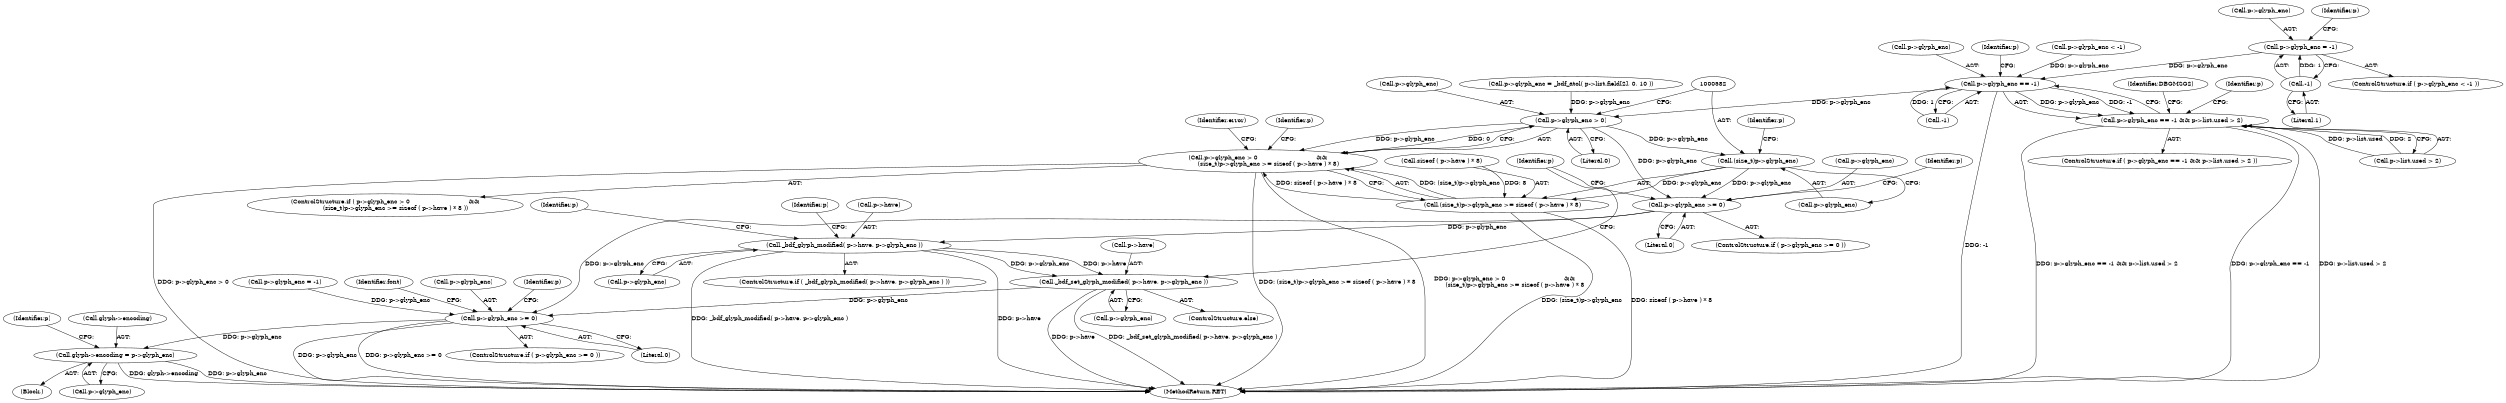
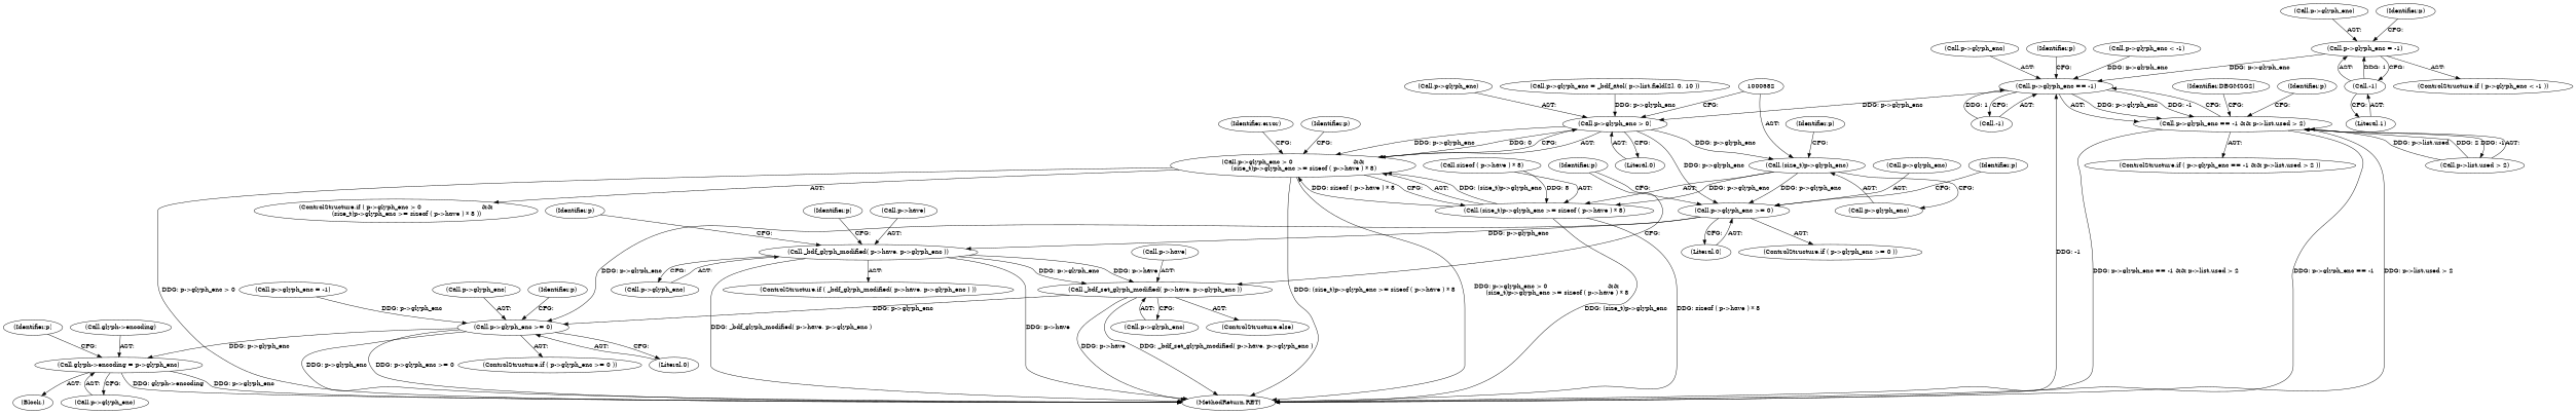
  digraph {
    n1 [label="(Call,p->glyph_enc = -1)"]
    n2 [label="(Call,-1)"]
    n3 [label="(Call,p->glyph_enc == -1)"]
    n4 [label="(ControlStructure,if ( p->glyph_enc < -1 ))"]
    n5 [label="(Literal,1)"]
    n6 [label="(Call,p->glyph_enc == -1 && p->list.used > 2)"]
    n7 [label="(Call,p->glyph_enc > 0)"]
    n8 [label="(Call,-1)"]
    n9 [label="(MethodReturn,RET)"]
    n10 [label="(ControlStructure,if ( p->glyph_enc == -1 && p->list.used > 2 ))"]
    n11 [label="(Call,p->list.used > 2)"]
    n12 [label="(Call,p->glyph_enc > 0                               &&\n           (size_t)p->glyph_enc >= sizeof ( p->have ) * 8)"]
    n13 [label="(Call,(size_t)p->glyph_enc)"]
    n14 [label="(Call,p->glyph_enc >= 0)"]
    n15 [label="(Literal,0)"]
    n16 [label="(Call,(size_t)p->glyph_enc >= sizeof ( p->have ) * 8)"]
    n17 [label="(ControlStructure,if ( p->glyph_enc > 0                               &&\n           (size_t)p->glyph_enc >= sizeof ( p->have ) * 8 ))"]
    n18 [label="(Call,p->glyph_enc)"]
    n19 [label="(Call,_bdf_glyph_modified( p->have, p->glyph_enc ))"]
    n20 [label="(Call,p->glyph_enc >= 0)"]
    n21 [label="(Literal,0)"]
    n22 [label="(ControlStructure,if ( p->glyph_enc >= 0 ))"]
    n23 [label="(Call,sizeof ( p->have ) * 8)"]
    n24 [label="(Call,_bdf_set_glyph_modified( p->have, p->glyph_enc ))"]
    n25 [label="(Call,p->glyph_enc)"]
    n26 [label="(ControlStructure,if ( _bdf_glyph_modified( p->have, p->glyph_enc ) ))"]
    n27 [label="(Call,glyph->encoding = p->glyph_enc)"]
    n28 [label="(ControlStructure,if ( p->glyph_enc >= 0 ))"]
    n29 [label="(Literal,0)"]
    n30 [label="(Call,p->glyph_enc)"]
    n31 [label="(ControlStructure,else)"]
    n32 [label="(Block,)"]
    n33 [label="(Call,p->glyph_enc)"]
    n34 [label="(Call,p->glyph_enc)"]
    n35 [label="(Identifier,DBGMSG2)"]
    n36 [label="(Call,p->glyph_enc = -1)"]
    n37 [label="(Identifier,p)"]
    n38 [label="(Identifier,p)"]
-   n39 [label="(Identifier,font)"]
    n40 [label="(Identifier,p)"]
    n41 [label="(Identifier,error)"]
    n42 [label="(Identifier,p)"]
    n43 [label="(Call,p->glyph_enc)"]
    n44 [label="(Identifier,p)"]
    n45 [label="(Call,p->glyph_enc)"]
    n46 [label="(Call,p->have)"]
    n47 [label="(Call,p->have)"]
    n48 [label="(Identifier,p)"]
    n49 [label="(Identifier,p)"]
    n50 [label="(Call,p->glyph_enc < -1)"]
    n51 [label="(Identifier,p)"]
    n52 [label="(Call,p->glyph_enc)"]
    n53 [label="(Call,p->glyph_enc)"]
    n54 [label="(Identifier,p)"]
    n55 [label="(Identifier,p)"]
    n56 [label="(Call,p->glyph_enc = _bdf_atol( p->list.field[2], 0, 10 ))"]
    n57 [label="(Identifier,p)"]
    n58 [label="(Call,glyph->encoding)"]
    1000582
    n1 -> n2 [label="CFG: "]
    n1 -> n3 [label="DDG: p->glyph_enc"]
    n1 -> n4 [label="AST: "]
    n2 -> n1 [label="AST: "]
    n2 -> n1 [label="DDG: 1"]
    n2 -> n5 [label="CFG: "]
    n3 -> n6 [label="AST: "]
    n3 -> n6 [label="DDG: p->glyph_enc"]
    n3 -> n6 [label="DDG: -1"]
    n3 -> n7 [label="DDG: p->glyph_enc"]
    n3 -> n8 [label="CFG: "]
-   n3 -> n9 [label="DDG: -1"]
+   n9 -> n3 [label="DDG: -1"]
    n5 -> n2 [label="AST: "]
    n6 -> n3 [label="CFG: "]
    n6 -> n9 [label="DDG: p->glyph_enc == -1"]
    n6 -> n9 [label="DDG: p->list.used > 2"]
    n6 -> n9 [label="DDG: p->glyph_enc == -1 && p->list.used > 2"]
    n6 -> n10 [label="AST: "]
-   n6 -> n11 [label="CFG: "]
+   n6 -> n11 [label="DDG: -1"]
    n7 -> n12 [label="AST: "]
    n7 -> n12 [label="DDG: p->glyph_enc"]
    n7 -> n12 [label="DDG: 0"]
    n7 -> n13 [label="DDG: p->glyph_enc"]
    n7 -> n14 [label="DDG: p->glyph_enc"]
    n7 -> n15 [label="CFG: "]
    n8 -> n3 [label="AST: "]
    n8 -> n3 [label="DDG: 1"]
    n11 -> n6 [label="AST: "]
    n11 -> n6 [label="DDG: p->list.used"]
    n11 -> n6 [label="DDG: 2"]
    n12 -> n7 [label="CFG: "]
    n12 -> n9 [label="DDG: p->glyph_enc > 0"]
    n12 -> n9 [label="DDG: (size_t)p->glyph_enc >= sizeof ( p->have ) * 8"]
    n12 -> n9 [label="DDG: p->glyph_enc > 0                               &&\n           (size_t)p->glyph_enc >= sizeof ( p->have ) * 8"]
    n12 -> n16 [label="CFG: "]
    n12 -> n17 [label="AST: "]
    n13 -> n14 [label="DDG: p->glyph_enc"]
    n13 -> n16 [label="AST: "]
    n13 -> n16 [label="DDG: p->glyph_enc"]
    n13 -> n18 [label="CFG: "]
    n14 -> n19 [label="DDG: p->glyph_enc"]
    n14 -> n20 [label="DDG: p->glyph_enc"]
    n14 -> n21 [label="CFG: "]
    n14 -> n22 [label="AST: "]
    n15 -> n7 [label="AST: "]
    n16 -> n9 [label="DDG: sizeof ( p->have ) * 8"]
    n16 -> n9 [label="DDG: (size_t)p->glyph_enc"]
    n16 -> n12 [label="AST: "]
    n16 -> n12 [label="DDG: (size_t)p->glyph_enc"]
    n16 -> n12 [label="DDG: sizeof ( p->have ) * 8"]
    n18 -> n13 [label="AST: "]
    n19 -> n9 [label="DDG: _bdf_glyph_modified( p->have, p->glyph_enc )"]
    n19 -> n9 [label="DDG: p->have"]
    n19 -> n24 [label="DDG: p->have"]
    n19 -> n24 [label="DDG: p->glyph_enc"]
    n19 -> n25 [label="CFG: "]
    n19 -> n26 [label="AST: "]
    n20 -> n9 [label="DDG: p->glyph_enc >= 0"]
    n20 -> n9 [label="DDG: p->glyph_enc"]
    n20 -> n27 [label="DDG: p->glyph_enc"]
    n20 -> n28 [label="AST: "]
    n20 -> n29 [label="CFG: "]
    n21 -> n14 [label="AST: "]
    n23 -> n16 [label="AST: "]
    n23 -> n16 [label="DDG: 8"]
    n24 -> n9 [label="DDG: _bdf_set_glyph_modified( p->have, p->glyph_enc )"]
    n24 -> n9 [label="DDG: p->have"]
    n24 -> n20 [label="DDG: p->glyph_enc"]
    n24 -> n30 [label="CFG: "]
    n24 -> n31 [label="AST: "]
    n25 -> n19 [label="AST: "]
    n27 -> n9 [label="DDG: glyph->encoding"]
    n27 -> n9 [label="DDG: p->glyph_enc"]
    n27 -> n32 [label="AST: "]
    n27 -> n33 [label="CFG: "]
    n29 -> n20 [label="AST: "]
    n30 -> n24 [label="AST: "]
    n33 -> n27 [label="AST: "]
    n34 -> n3 [label="AST: "]
    n35 -> n6 [label="CFG: "]
    n36 -> n20 [label="DDG: p->glyph_enc"]
    n37 -> n27 [label="CFG: "]
    n38 -> n12 [label="CFG: "]
-   n39 -> n20 [label="CFG: "]
    n40 -> n19 [label="CFG: "]
    n41 -> n12 [label="CFG: "]
    n42 -> n13 [label="CFG: "]
    n43 -> n20 [label="AST: "]
    n44 -> n3 [label="CFG: "]
    n45 -> n1 [label="AST: "]
    n46 -> n24 [label="AST: "]
    n47 -> n19 [label="AST: "]
    n48 -> n20 [label="CFG: "]
    n49 -> n14 [label="CFG: "]
    n49 -> n24 [label="CFG: "]
    n50 -> n3 [label="DDG: p->glyph_enc"]
    n51 -> n19 [label="CFG: "]
    n52 -> n14 [label="AST: "]
    n53 -> n7 [label="AST: "]
    n54 -> n14 [label="CFG: "]
    n55 -> n1 [label="CFG: "]
    n56 -> n7 [label="DDG: p->glyph_enc"]
    n57 -> n6 [label="CFG: "]
    n58 -> n27 [label="AST: "]
    1000582 -> n7 [label="CFG: "]
    1000582 -> n13 [label="AST: "]
  }
